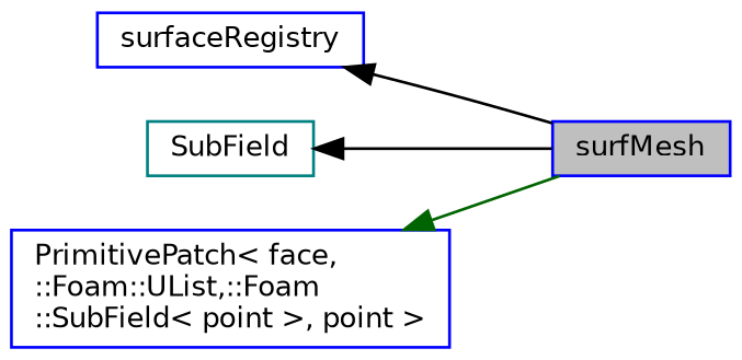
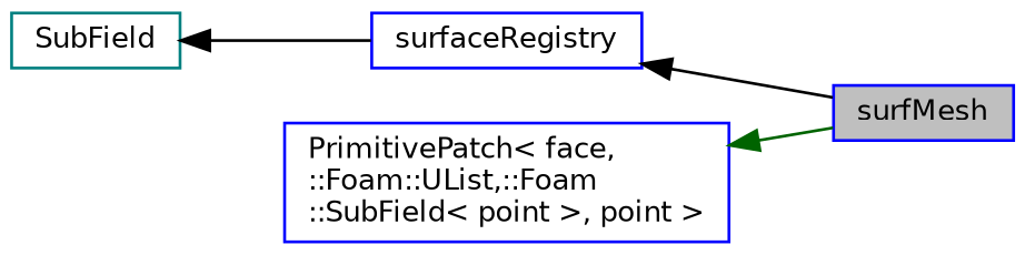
  digraph {
    rankdir=LR
    node [color=blue fontname=Helvetica fontsize=10 shape=record]
    edge [color=black dir=back fontname=Helvetica fontsize=10 labelfontname=Helvetica labelfontsize=10 style=solid]
    n1 [fillcolor=grey75 fontcolor=black height=0.2 label=surfMesh style=filled width=0.4]
    n2 [height=0.2 label=surfaceRegistry width=0.4]
    n3 [color=teal height=0.2 label=SubField width=0.4]
    n4 [height=0.2 label="PrimitivePatch\< face,\l::Foam::UList,::Foam\l::SubField\< point \>, point \>" width=0.4]
    n2 -> n1
-   n3 -> n1
+   n3 -> n2
    n4 -> n1 [color=darkgreen]
  }
